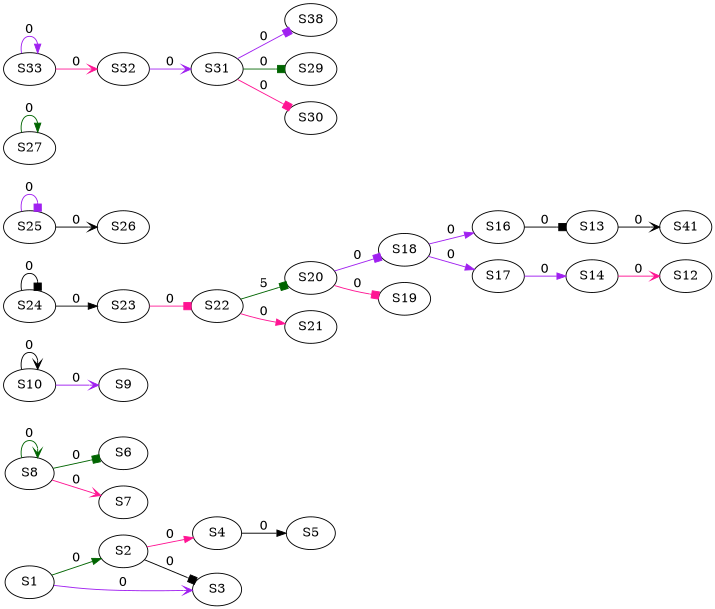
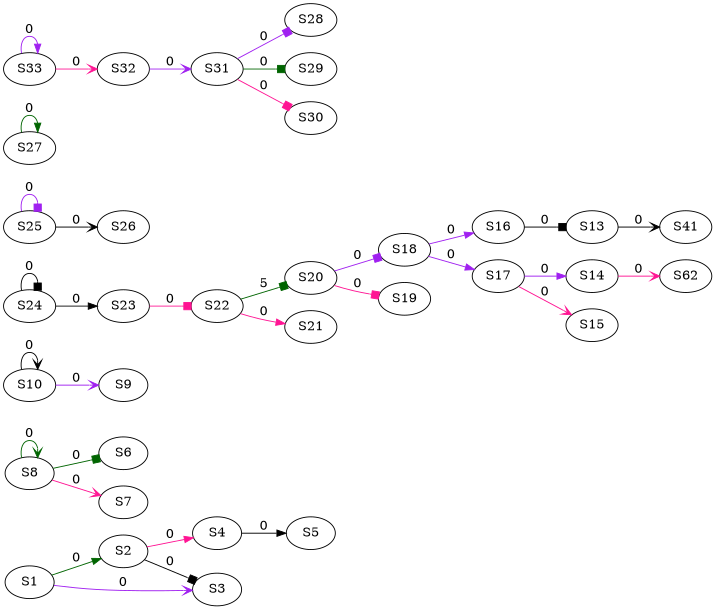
  strict digraph {
    rankdir=LR
    edge [arrowhead=box color=purple]
    S1
    S2
    S3
    S4
    S5
    S8
    S6
    S7
    S10
    S9
    n11 [label=S41]
    S13
    S14
-   S12
+   S12 [label=S62]
    S16
    S17
+   S15
    S18
    S20
    S19
    S22
    S21
    S23
    S24
    S25
    S26
    S27
    S31
-   S28 [label=S38]
+   S28
    S29
    S30
    S32
    S33
    S1 -> S2 [arrowhead=normal color=darkgreen label=0]
    S1 -> S3 [arrowhead=vee label=0]
    S2 -> S3 [color=black label=0]
    S2 -> S4 [arrowhead=normal color=deeppink label=0]
    S4 -> S5 [arrowhead=normal color=black label=0]
    S8 -> S8 [arrowhead=vee color=darkgreen label=0]
    S8 -> S6 [color=darkgreen label=0]
    S8 -> S7 [arrowhead=vee color=deeppink label=0]
    S10 -> S10 [arrowhead=vee color=black label=0]
    S10 -> S9 [arrowhead=vee label=0]
    S13 -> n11 [arrowhead=vee color=black label=0]
    S14 -> S12 [arrowhead=vee color=deeppink label=0]
    S16 -> S13 [color=black label=0]
    S17 -> S14 [arrowhead=normal label=0]
+   S17 -> S15 [arrowhead=vee color=deeppink label=0]
    S18 -> S16 [arrowhead=normal label=0]
    S18 -> S17 [arrowhead=normal label=0]
    S20 -> S18 [label=0]
    S20 -> S19 [color=deeppink label=0]
    S22 -> S20 [color=darkgreen label=5]
    S22 -> S21 [arrowhead=normal color=deeppink label=0]
    S23 -> S22 [color=deeppink label=0]
    S24 -> S23 [arrowhead=normal color=black label=0]
    S24 -> S24 [color=black label=0]
    S25 -> S25 [label=0]
    S25 -> S26 [arrowhead=vee color=black label=0]
    S27 -> S27 [arrowhead=normal color=darkgreen label=0]
    S31 -> S28 [label=0]
    S31 -> S29 [color=darkgreen label=0]
    S31 -> S30 [color=deeppink label=0]
    S32 -> S31 [arrowhead=vee label=0]
    S33 -> S32 [arrowhead=vee color=deeppink label=0]
    S33 -> S33 [arrowhead=normal label=0]
  }
